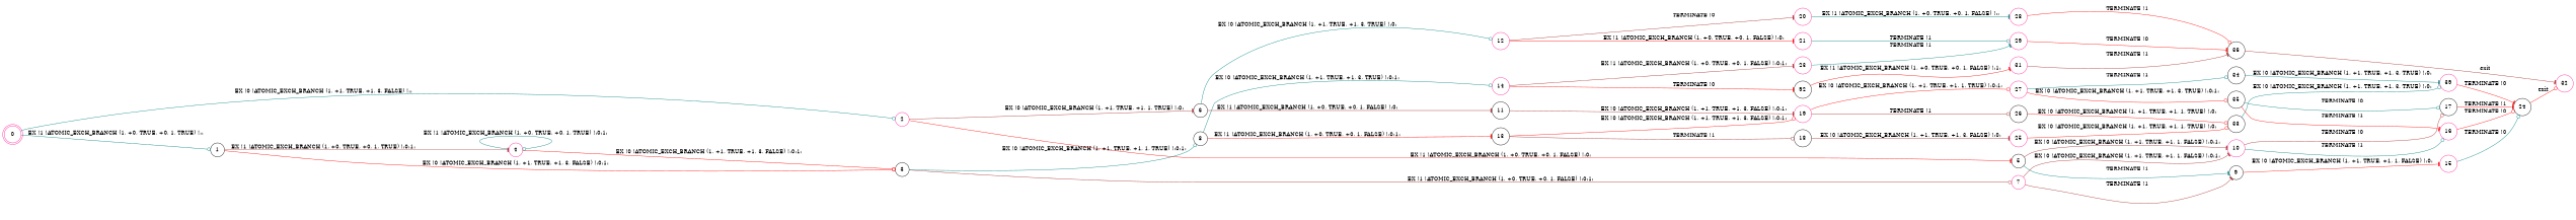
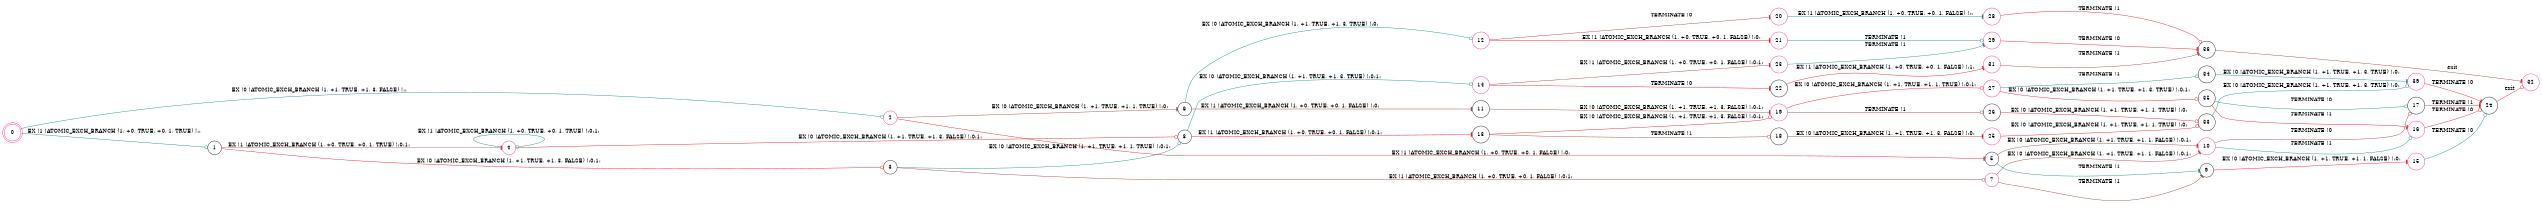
  digraph {
    rankdir=LR
    node [color=deeppink shape=circle]
    edge [arrowhead=odot color=red]
    0 [peripheries=2]
    1 [color=black]
    2
    3 [color=black]
    4
    5 [color=black]
    6 [color=black]
    7
    8 [color=black]
    9 [color=black]
    10
    11 [color=black]
    12
    13 [color=black]
    14
    15
    16
    17 [color=black]
    19
    20
    21
    18 [color=black]
-   22 [color=black label=92]
+   22 [color=black]
    23
    24 [color=black]
    25
    26 [color=black]
    27
    28
    29
    31
    32
    33 [color=black]
    34 [color=black]
    35 [color=black]
    36 [color=black]
    n37 [label=39]
    0 -> 1 [color=teal label="EX !1 !ATOMIC_EXCH_BRANCH (1, +0, TRUE, +0, 1, TRUE) !::"]
    0 -> 2 [color=teal label="EX !0 !ATOMIC_EXCH_BRANCH (1, +1, TRUE, +1, 3, FALSE) !::"]
    1 -> 3 [label="EX !0 !ATOMIC_EXCH_BRANCH (1, +1, TRUE, +1, 3, FALSE) !:0:1:"]
    1 -> 4 [arrowhead=tee color=brown label="EX !1 !ATOMIC_EXCH_BRANCH (1, +0, TRUE, +0, 1, TRUE) !:0:1:"]
    2 -> 5 [arrowhead=tee label="EX !1 !ATOMIC_EXCH_BRANCH (1, +0, TRUE, +0, 1, FALSE) !:0:"]
    2 -> 6 [arrowhead=tee color=brown label="EX !0 !ATOMIC_EXCH_BRANCH (1, +1, TRUE, +1, 1, TRUE) !:0:"]
    3 -> 7 [color=brown label="EX !1 !ATOMIC_EXCH_BRANCH (1, +0, TRUE, +0, 1, FALSE) !:0:1:"]
    3 -> 8 [color=teal label="EX !0 !ATOMIC_EXCH_BRANCH (1, +1, TRUE, +1, 1, TRUE) !:0:1:"]
-   4 -> 3 [label="EX !0 !ATOMIC_EXCH_BRANCH (1, +1, TRUE, +1, 3, FALSE) !:0:1:"]
+   4 -> 8 [label="EX !0 !ATOMIC_EXCH_BRANCH (1, +1, TRUE, +1, 3, FALSE) !:0:1:"]
    4 -> 4 [color=teal label="EX !1 !ATOMIC_EXCH_BRANCH (1, +0, TRUE, +0, 1, TRUE) !:0:1:"]
    5 -> 9 [arrowhead=tee color=teal label="TERMINATE !1"]
    5 -> 10 [arrowhead=tee color=brown label="EX !0 !ATOMIC_EXCH_BRANCH (1, +1, TRUE, +1, 1, FALSE) !:0:1:"]
    6 -> 11 [arrowhead=tee color=brown label="EX !1 !ATOMIC_EXCH_BRANCH (1, +0, TRUE, +0, 1, FALSE) !:0:"]
    6 -> 12 [color=teal label="EX !0 !ATOMIC_EXCH_BRANCH (1, +1, TRUE, +1, 3, TRUE) !:0:"]
    7 -> 9 [arrowhead=tee color=brown label="TERMINATE !1"]
    7 -> 10 [arrowhead=tee color=brown label="EX !0 !ATOMIC_EXCH_BRANCH (1, +1, TRUE, +1, 1, FALSE) !:0:1:"]
    8 -> 13 [arrowhead=tee label="EX !1 !ATOMIC_EXCH_BRANCH (1, +0, TRUE, +0, 1, FALSE) !:0:1:"]
    8 -> 14 [color=teal label="EX !0 !ATOMIC_EXCH_BRANCH (1, +1, TRUE, +1, 3, TRUE) !:0:1:"]
    9 -> 15 [arrowhead=tee label="EX !0 !ATOMIC_EXCH_BRANCH (1, +1, TRUE, +1, 1, FALSE) !:0:"]
    10 -> 16 [color=teal label="TERMINATE !1"]
    10 -> 17 [color=brown label="TERMINATE !0"]
    11 -> 19 [arrowhead=tee color=brown label="EX !0 !ATOMIC_EXCH_BRANCH (1, +1, TRUE, +1, 3, FALSE) !:0:1:"]
    12 -> 20 [arrowhead=tee color=brown label="TERMINATE !0"]
    12 -> 21 [arrowhead=tee label="EX !1 !ATOMIC_EXCH_BRANCH (1, +0, TRUE, +0, 1, FALSE) !:0:"]
    13 -> 19 [label="EX !0 !ATOMIC_EXCH_BRANCH (1, +1, TRUE, +1, 3, FALSE) !:0:1:"]
    13 -> 18 [color=brown label="TERMINATE !1"]
    14 -> 22 [arrowhead=tee label="TERMINATE !0"]
    14 -> 23 [arrowhead=tee color=brown label="EX !1 !ATOMIC_EXCH_BRANCH (1, +0, TRUE, +0, 1, FALSE) !:0:1:"]
    15 -> 24 [color=teal label="TERMINATE !0"]
    16 -> 24 [label="TERMINATE !0"]
    17 -> 24 [arrowhead=tee label="TERMINATE !1"]
    19 -> 26 [color=brown label="TERMINATE !1"]
    19 -> 27 [label="EX !0 !ATOMIC_EXCH_BRANCH (1, +1, TRUE, +1, 1, TRUE) !:0:1:"]
    20 -> 28 [arrowhead=tee color=teal label="EX !1 !ATOMIC_EXCH_BRANCH (1, +0, TRUE, +0, 1, FALSE) !::"]
    21 -> 29 [color=teal label="TERMINATE !1"]
    18 -> 25 [arrowhead=tee color=brown label="EX !0 !ATOMIC_EXCH_BRANCH (1, +1, TRUE, +1, 3, FALSE) !:0:"]
    22 -> 31 [arrowhead=tee label="EX !1 !ATOMIC_EXCH_BRANCH (1, +0, TRUE, +0, 1, FALSE) !:1:"]
    23 -> 29 [arrowhead=tee color=teal label="TERMINATE !1"]
    24 -> 32 [label=exit]
    25 -> 33 [label="EX !0 !ATOMIC_EXCH_BRANCH (1, +1, TRUE, +1, 1, TRUE) !:0:"]
    26 -> 33 [label="EX !0 !ATOMIC_EXCH_BRANCH (1, +1, TRUE, +1, 1, TRUE) !:0:"]
    27 -> 34 [color=teal label="TERMINATE !1"]
    27 -> 35 [label="EX !0 !ATOMIC_EXCH_BRANCH (1, +1, TRUE, +1, 3, TRUE) !:0:1:"]
    28 -> 36 [label="TERMINATE !1"]
    29 -> 36 [arrowhead=tee label="TERMINATE !0"]
    31 -> 36 [arrowhead=tee color=brown label="TERMINATE !1"]
    33 -> n37 [color=teal label="EX !0 !ATOMIC_EXCH_BRANCH (1, +1, TRUE, +1, 3, TRUE) !:0:"]
    34 -> n37 [arrowhead=tee color=teal label="EX !0 !ATOMIC_EXCH_BRANCH (1, +1, TRUE, +1, 3, TRUE) !:0:"]
    35 -> 16 [arrowhead=tee label="TERMINATE !1"]
    35 -> 17 [color=teal label="TERMINATE !0"]
    36 -> 32 [arrowhead=tee color=brown label=exit]
    n37 -> 24 [arrowhead=tee label="TERMINATE !0"]
  }
